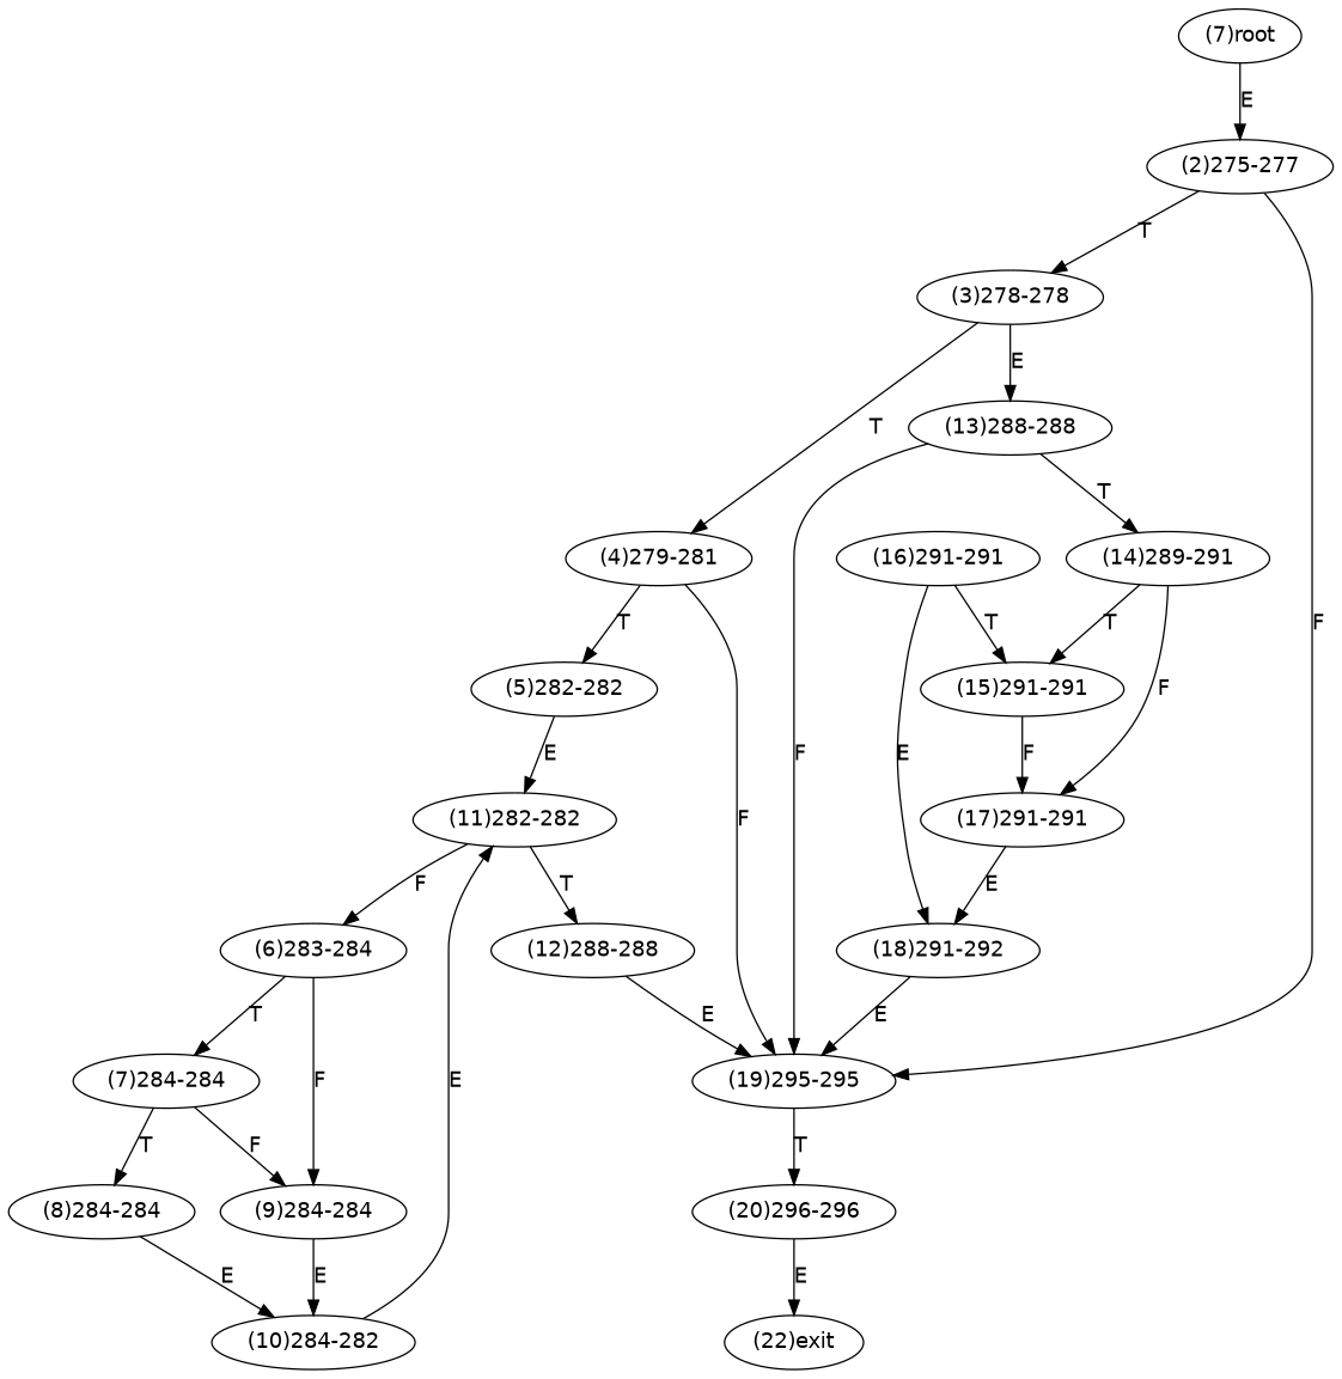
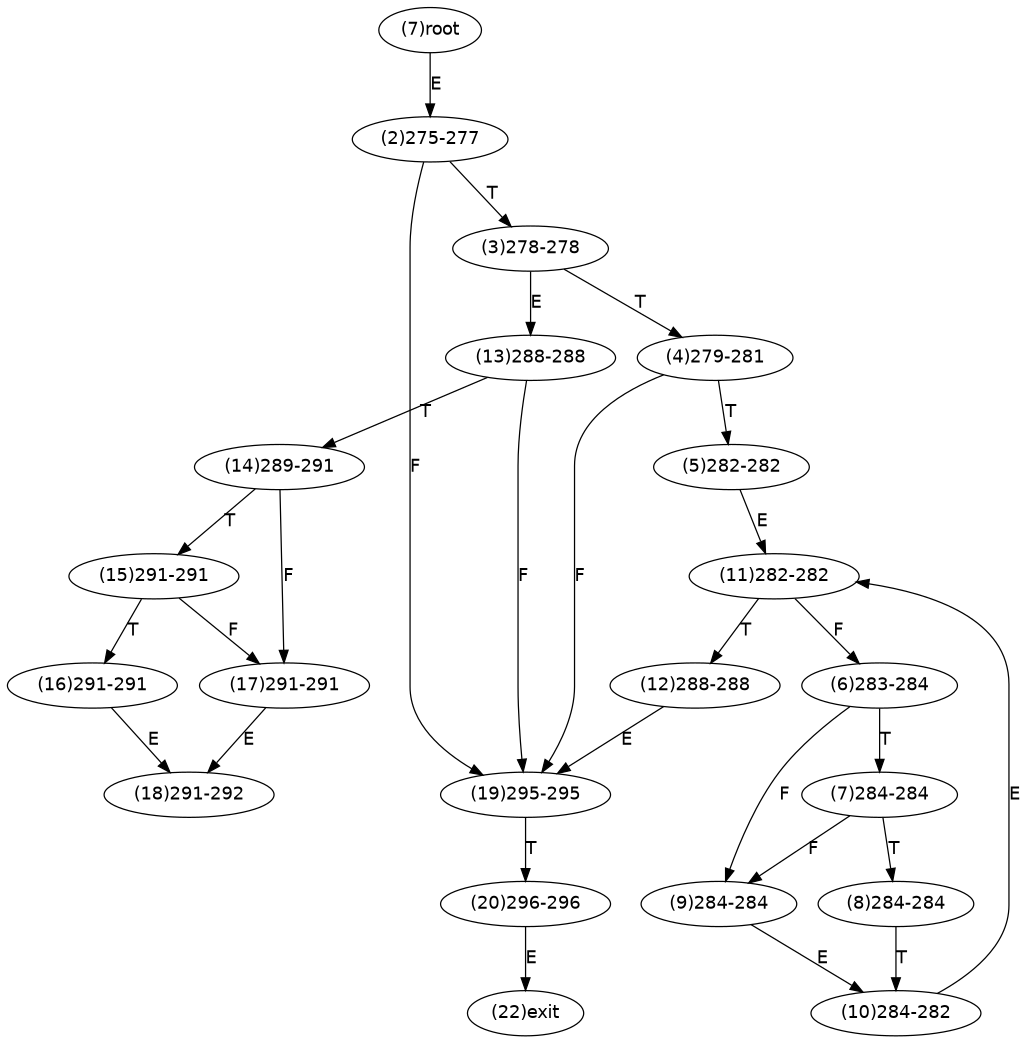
  digraph {
    fontname="DejaVu Sans"
    node [fontname="DejaVu Sans"]
    edge [fontname="DejaVu Sans"]
    n1 [label="(7)root"]
    n2 [label="(2)275-277"]
    n3 [label="(3)278-278"]
    n4 [label="(19)295-295"]
    n5 [label="(4)279-281"]
    n6 [label="(13)288-288"]
    n7 [label="(20)296-296"]
    n8 [label="(5)282-282"]
    n9 [label="(14)289-291"]
    n10 [label="(11)282-282"]
    n11 [label="(6)283-284"]
    n12 [label="(12)288-288"]
    n13 [label="(7)284-284"]
    n14 [label="(9)284-284"]
    n15 [label="(8)284-284"]
    n16 [label="(10)284-282"]
    n17 [label="(15)291-291"]
    n18 [label="(17)291-291"]
    n19 [label="(16)291-291"]
    n20 [label="(18)291-292"]
    n21 [label="(22)exit"]
    n1 -> n2 [label=E]
    n2 -> n3 [label=T]
    n2 -> n4 [label=F]
    n3 -> n5 [label=T]
    n3 -> n6 [label=E]
    n4 -> n7 [label=T]
    n5 -> n4 [label=F]
    n5 -> n8 [label=T]
    n6 -> n4 [label=F]
    n6 -> n9 [label=T]
    n7 -> n21 [label=E]
    n8 -> n10 [label=E]
    n9 -> n17 [label=T]
    n9 -> n18 [label=F]
    n10 -> n11 [label=F]
    n10 -> n12 [label=T]
    n11 -> n13 [label=T]
    n11 -> n14 [label=F]
    n12 -> n4 [label=E]
    n13 -> n14 [label=F]
    n13 -> n15 [label=T]
    n14 -> n16 [label=E]
-   n15 -> n16 [label=E]
+   n15 -> n16 [label=T]
    n16 -> n10 [label=E]
    n17 -> n18 [label=F]
-   n19 -> n17 [label=T]
+   n17 -> n19 [label=T]
    n18 -> n20 [label=E]
    n19 -> n20 [label=E]
-   n20 -> n4 [label=E]
  }
